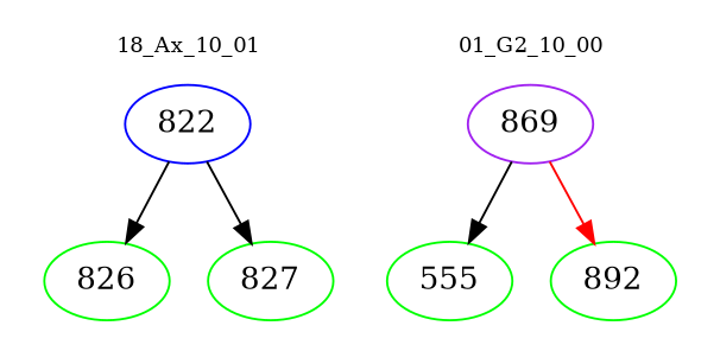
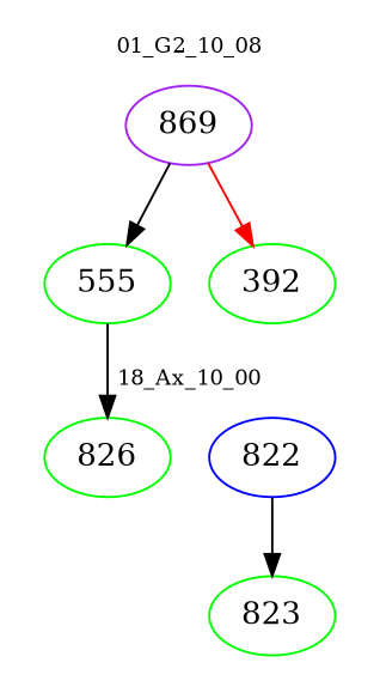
  digraph {
    node [color=green]
    edge [color=black]
    n1 [color=blue label=822]
    n2 [label=826]
-   n3 [label=827]
+   n3 [label=823]
    n4 [color=purple label=869]
    n5 [label=555]
-   n6 [label=892]
+   n6 [label=392]
    subgraph cluster_1 {
      color=white
      fontsize=10
-     label="18_Ax_10_01"
+     label="18_Ax_10_00"
      n1
      n2
      n3
    }
    subgraph cluster_2 {
      color=white
      fontsize=10
-     label="01_G2_10_00"
+     label="01_G2_10_08"
      n4
      n5
      n6
    }
-   n1 -> n2
+   n5 -> n2
    n1 -> n3
    n4 -> n5
    n4 -> n6 [color=red]
  }
